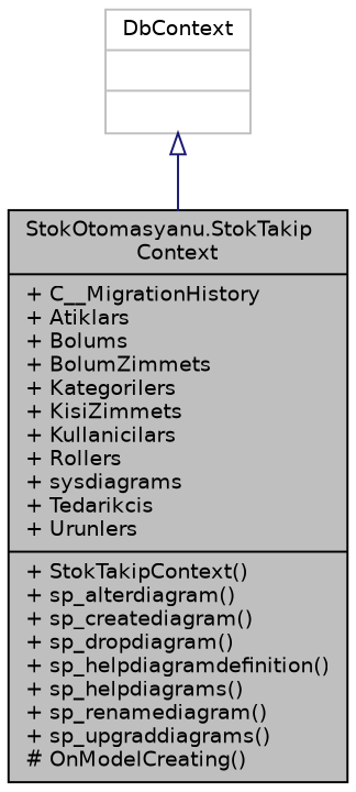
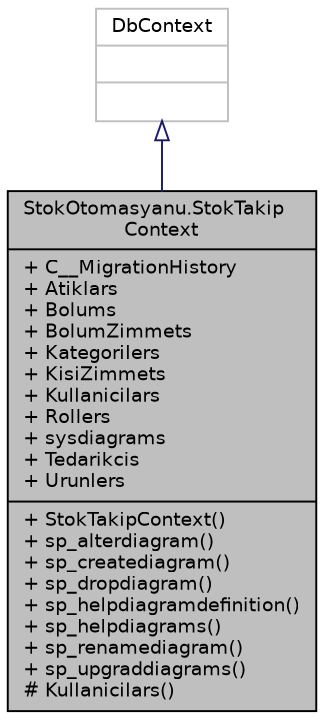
  digraph {
    node [fontname=Helvetica fontsize=10 shape=record style=filled]
-   n1 [color=black fillcolor=grey75 fontcolor=black height=0.2 label="{StokOtomasyanu.StokTakip\lContext\n|+ C__MigrationHistory\l+ Atiklars\l+ Bolums\l+ BolumZimmets\l+ Kategorilers\l+ KisiZimmets\l+ Kullanicilars\l+ Rollers\l+ sysdiagrams\l+ Tedarikcis\l+ Urunlers\l|+ StokTakipContext()\l+ sp_alterdiagram()\l+ sp_creatediagram()\l+ sp_dropdiagram()\l+ sp_helpdiagramdefinition()\l+ sp_helpdiagrams()\l+ sp_renamediagram()\l+ sp_upgraddiagrams()\l# OnModelCreating()\l}" width=0.4]
+   n1 [color=black fillcolor=grey75 fontcolor=black height=0.2 label="{StokOtomasyanu.StokTakip\lContext\n|+ C__MigrationHistory\l+ Atiklars\l+ Bolums\l+ BolumZimmets\l+ Kategorilers\l+ KisiZimmets\l+ Kullanicilars\l+ Rollers\l+ sysdiagrams\l+ Tedarikcis\l+ Urunlers\l|+ StokTakipContext()\l+ sp_alterdiagram()\l+ sp_creatediagram()\l+ sp_dropdiagram()\l+ sp_helpdiagramdefinition()\l+ sp_helpdiagrams()\l+ sp_renamediagram()\l+ sp_upgraddiagrams()\l# Kullanicilars()\l}" width=0.4]
    n2 [color=grey75 fillcolor=white height=0.2 label="{DbContext\n||}" width=0.4]
    n2 -> n1 [arrowtail=onormal color=midnightblue dir=back fontname=Helvetica fontsize=10 labelfontname=Helvetica labelfontsize=10 style=solid]
  }
